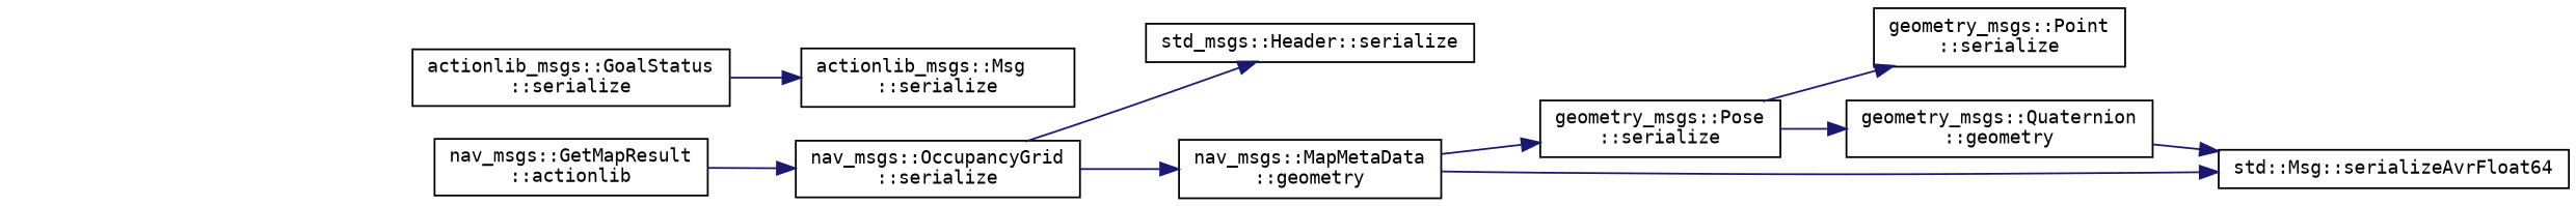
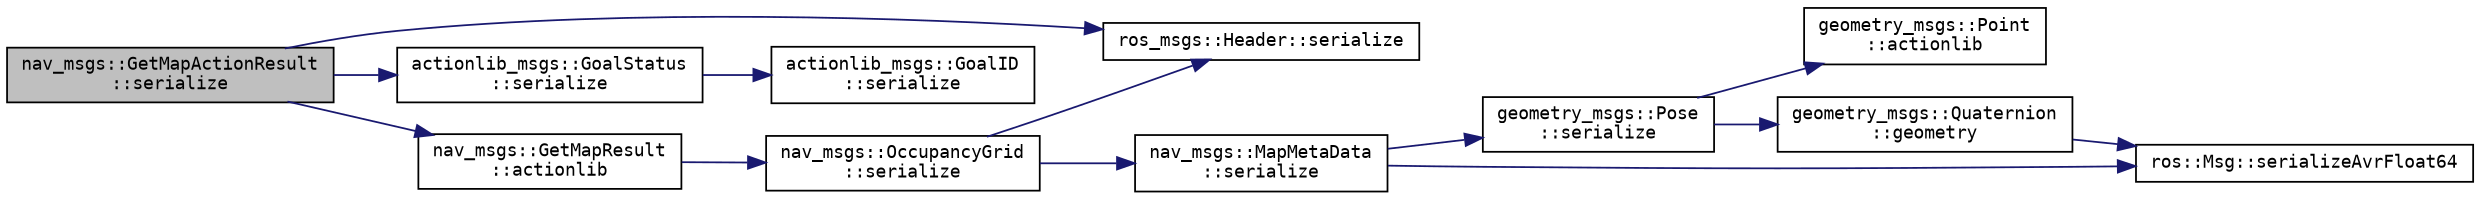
  digraph {
    fontname="DejaVu Sans Mono"
    rankdir=LR
    node [color=black fillcolor=white fontname="DejaVu Sans Mono" fontsize=10 shape=record style=filled]
    edge [color=midnightblue fontname="DejaVu Sans Mono" fontsize=10 labelfontname=Helvetica labelfontsize=10 style=solid]
-   n2 [height=0.2 label="std_msgs::Header::serialize" width=0.4]
+   n1 [fillcolor=grey75 fontcolor=black height=0.2 label="nav_msgs::GetMapActionResult\l::serialize" width=0.4]
+   n2 [height=0.2 label="ros_msgs::Header::serialize" width=0.4]
    n3 [height=0.2 label="actionlib_msgs::GoalStatus\l::serialize" width=0.4]
    n4 [height=0.2 label="nav_msgs::GetMapResult\l::actionlib" width=0.4]
-   n5 [height=0.2 label="actionlib_msgs::Msg\l::serialize" width=0.4]
+   n5 [height=0.2 label="actionlib_msgs::GoalID\l::serialize" width=0.4]
    n6 [height=0.2 label="nav_msgs::OccupancyGrid\l::serialize" width=0.4]
-   n7 [height=0.2 label="nav_msgs::MapMetaData\l::geometry" width=0.4]
+   n7 [height=0.2 label="nav_msgs::MapMetaData\l::serialize" width=0.4]
    n8 [height=0.2 label="geometry_msgs::Pose\l::serialize" width=0.4]
-   n9 [height=0.2 label="std::Msg::serializeAvrFloat64" width=0.4]
-   n10 [height=0.2 label="geometry_msgs::Point\l::serialize" width=0.4]
+   n9 [height=0.2 label="ros::Msg::serializeAvrFloat64" width=0.4]
+   n10 [height=0.2 label="geometry_msgs::Point\l::actionlib" width=0.4]
    n11 [height=0.2 label="geometry_msgs::Quaternion\l::geometry" width=0.4]
+   n1 -> n2
+   n1 -> n3
+   n1 -> n4
    n3 -> n5
    n4 -> n6
    n6 -> n2
    n6 -> n7
    n7 -> n8
    n7 -> n9
    n8 -> n10
    n8 -> n11
    n11 -> n9
  }
